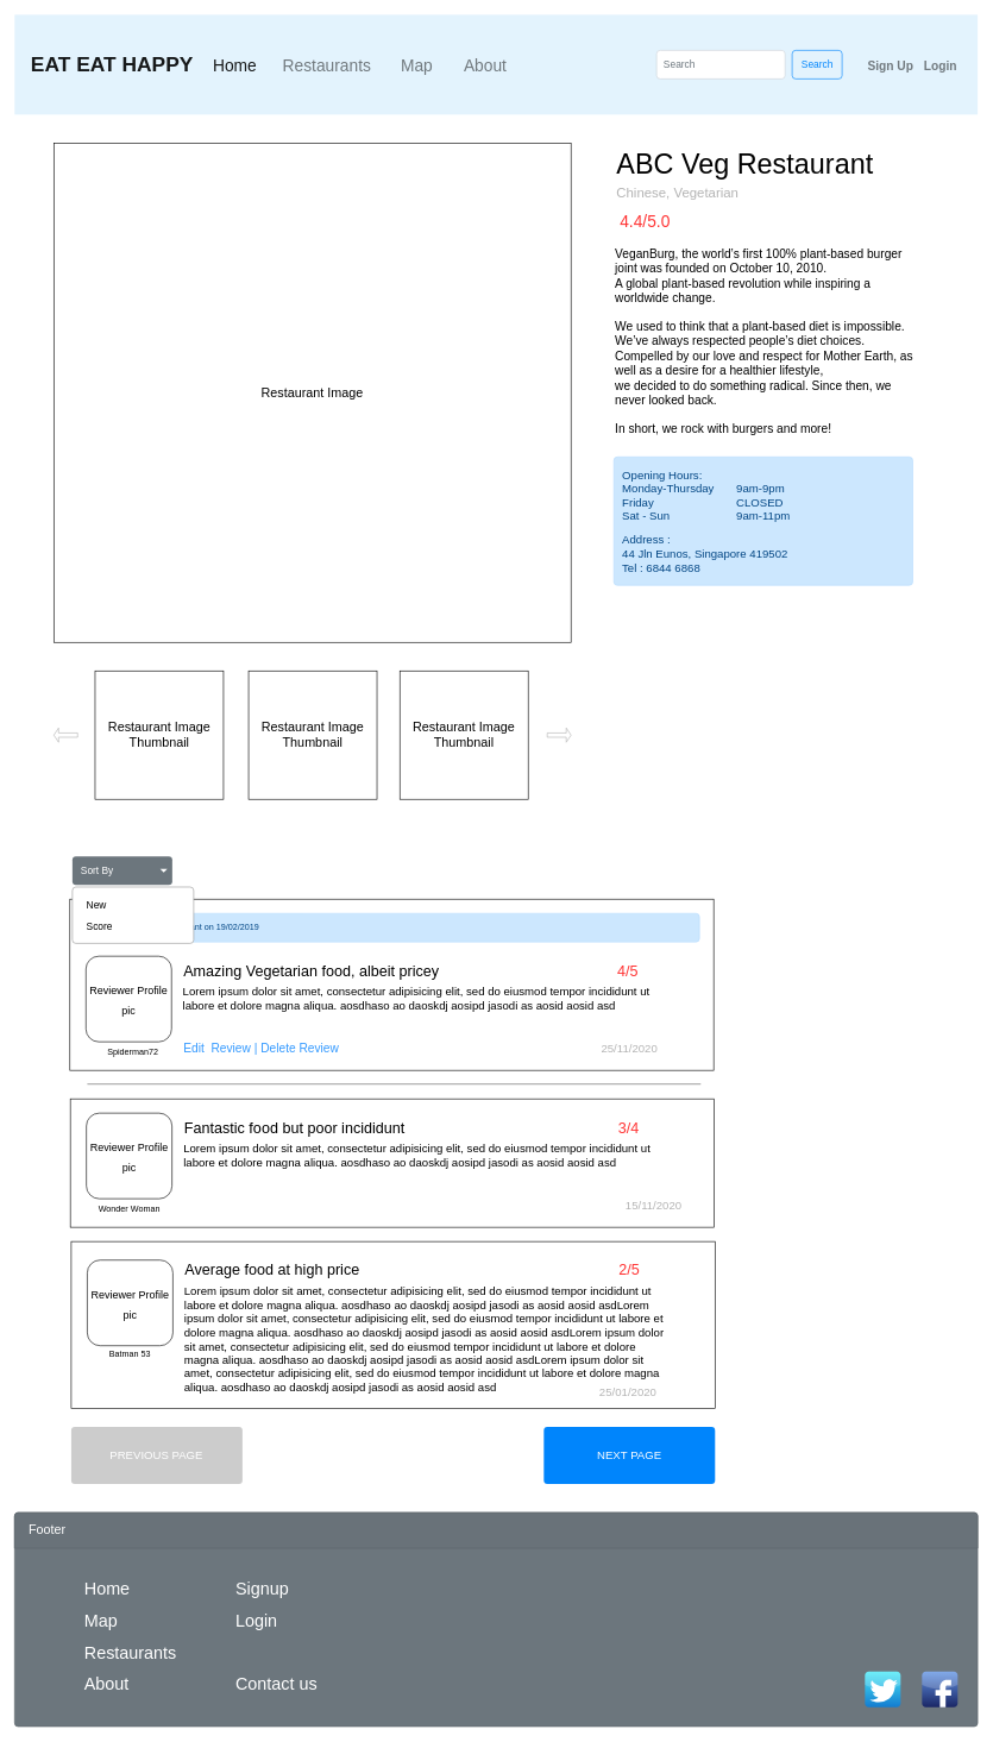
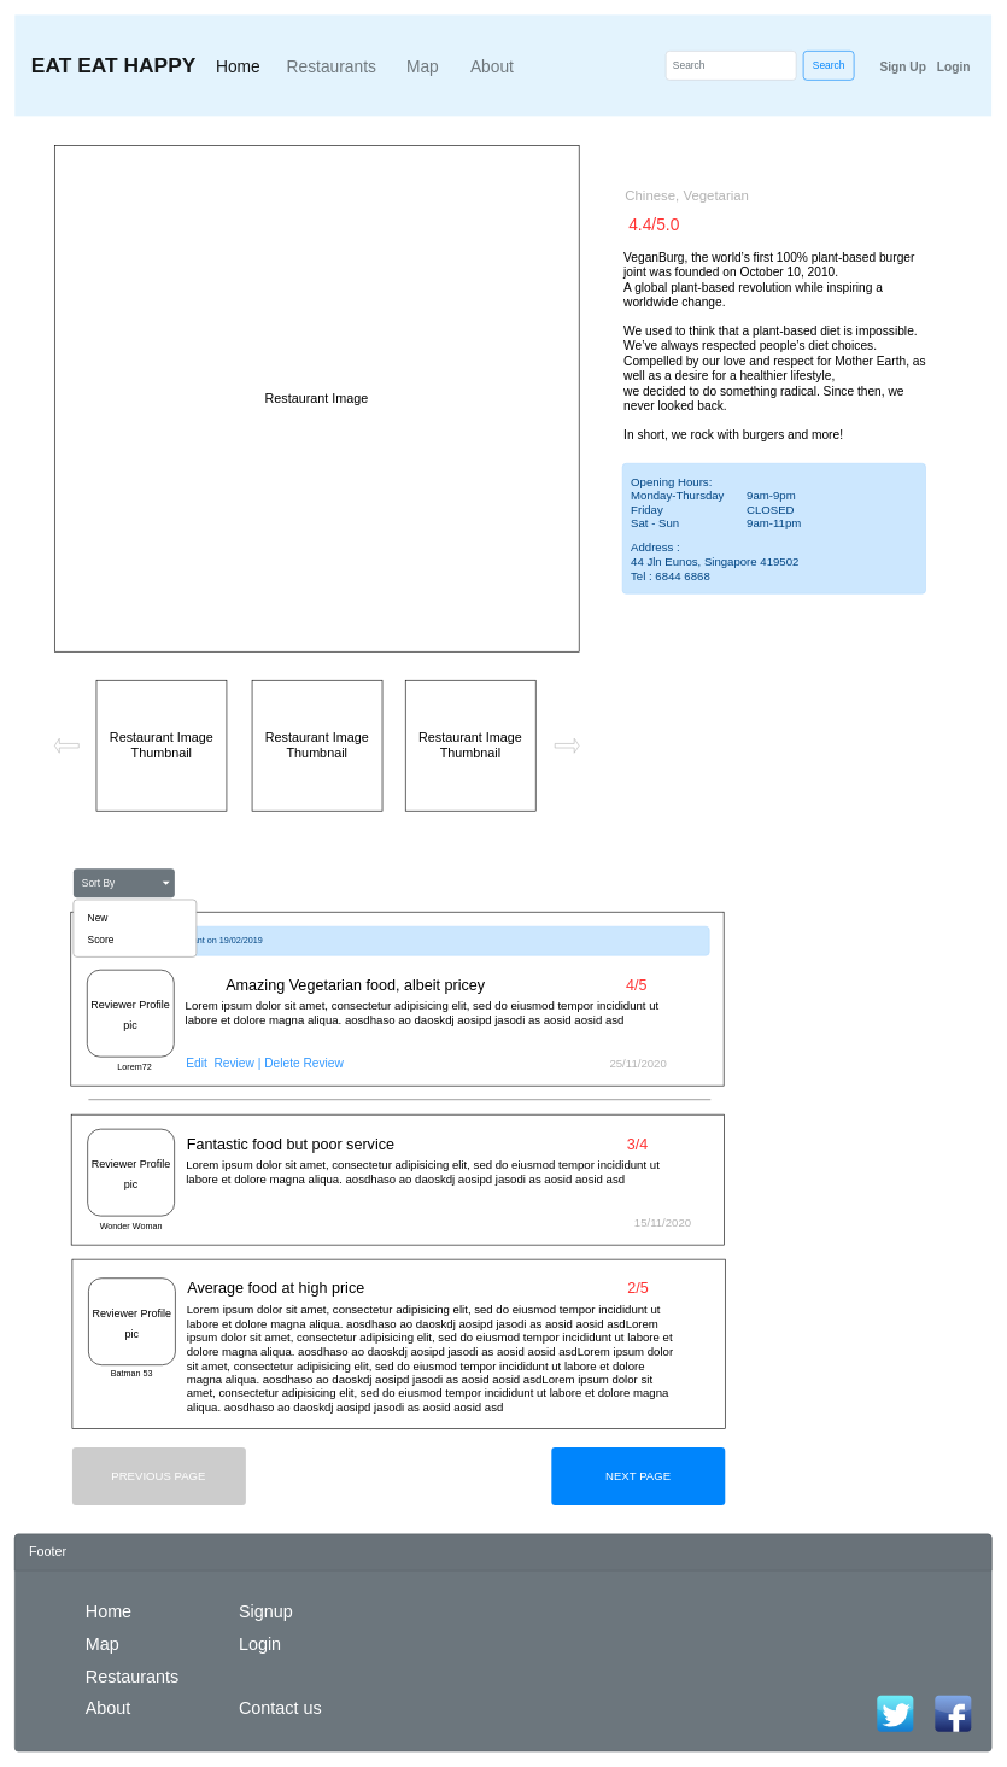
  <mxCell id="0" style=";html=1;" />
  <mxCell id="1" style=";html=1;" parent="0" />
  <mxCell id="2" value="&lt;font style=&quot;font-size: 29px&quot;&gt;&lt;b&gt;&amp;nbsp;EAT EAT HAPPY&lt;/b&gt;&lt;/font&gt;" style="html=1;shadow=0;dashed=0;fillColor=#E3F3FD;strokeColor=none;fontSize=16;fontColor=#161819;align=left;spacing=15;" parent="1" vertex="1"><mxGeometry width="1350" height="140" as="geometry" x="20" y="20" /></mxCell>
  <mxCell id="3" value="Home" style="fillColor=none;strokeColor=none;fontSize=23;fontColor=#161819;align=center;" parent="2" vertex="1"><mxGeometry width="70" height="40" relative="1" as="geometry"><mxPoint x="274" y="50" as="offset" /></mxGeometry></mxCell>
  <mxCell id="4" value="Restaurants" style="fillColor=none;strokeColor=none;fontSize=23;fontColor=#71797E;align=center;" parent="2" vertex="1"><mxGeometry width="70" height="40" relative="1" as="geometry"><mxPoint x="403" y="50" as="offset" /></mxGeometry></mxCell>
  <mxCell id="5" value="Map" style="fillColor=none;strokeColor=none;fontSize=23;fontColor=#71797E;align=center;spacingRight=0;" parent="2" vertex="1"><mxGeometry width="80" height="40" relative="1" as="geometry"><mxPoint x="524" y="50" as="offset" /></mxGeometry></mxCell>
  <mxCell id="6" value="About" style="fillColor=none;strokeColor=none;fontSize=23;fontColor=#71797E;align=center;" parent="2" vertex="1"><mxGeometry width="80" height="40" relative="1" as="geometry"><mxPoint x="620" y="50" as="offset" /></mxGeometry></mxCell>
  <mxCell id="7" value="Search" style="html=1;shadow=0;dashed=0;shape=mxgraph.bootstrap.rrect;rSize=5;fontSize=14;fontColor=#0085FC;strokeColor=#0085FC;fillColor=none;" parent="2" vertex="1"><mxGeometry x="1" width="70" height="40" relative="1" as="geometry"><mxPoint x="-260" y="50" as="offset" /></mxGeometry></mxCell>
  <mxCell id="8" value="Search" style="html=1;shadow=0;dashed=0;shape=mxgraph.bootstrap.rrect;rSize=5;fontSize=14;fontColor=#6C767D;strokeColor=#CED4DA;fillColor=#ffffff;align=left;spacing=10;" parent="2" vertex="1"><mxGeometry x="1" width="180" height="40" relative="1" as="geometry"><mxPoint x="-450" y="50" as="offset" /></mxGeometry></mxCell>
  <mxCell id="9" value="Sign Up" style="fillColor=none;strokeColor=none;fontSize=17;fontColor=#71797E;align=center;fontStyle=1" parent="2" vertex="1"><mxGeometry x="1193" y="23.333" width="70" height="93.333" as="geometry" /></mxCell>
  <mxCell id="10" value="Login" style="fillColor=none;strokeColor=none;fontSize=17;fontColor=#71797E;align=center;fontStyle=1" parent="2" vertex="1"><mxGeometry x="1263" y="23.333" width="70" height="93.333" as="geometry" /></mxCell>
  <mxCell id="11" value="" style="html=1;shadow=0;dashed=0;shape=mxgraph.bootstrap.rrect;rSize=5;strokeColor=#5B646A;html=1;whiteSpace=wrap;fillColor=#6C767D;fontColor=#ffffff;verticalAlign=bottom;align=left;spacing=20;spacingBottom=0;fontSize=14;" parent="1" vertex="1"><mxGeometry y="2120" width="1350" height="300" as="geometry" x="20" /></mxCell>
  <mxCell id="12" value="Footer" style="html=1;shadow=0;dashed=0;shape=mxgraph.bootstrap.topButton;rSize=5;perimeter=none;whiteSpace=wrap;fillColor=#697279;strokeColor=#5B646A;fontColor=#ffffff;resizeWidth=1;fontSize=18;align=left;spacing=20;" parent="11" vertex="1"><mxGeometry width="1350" height="50" relative="1" as="geometry" /></mxCell>
  <mxCell id="13" value="Home" style="fillColor=none;strokeColor=none;fontSize=24;align=left;spacing=10;fontColor=#FFFFFF;" parent="11" vertex="1"><mxGeometry x="88" y="90" width="80" height="30" as="geometry" /></mxCell>
  <mxCell id="14" value="Map" style="fillColor=none;strokeColor=none;fontSize=24;align=left;spacing=10;fontColor=#FFFFFF;" parent="11" vertex="1"><mxGeometry x="88" y="134" width="80" height="30" as="geometry" /></mxCell>
  <mxCell id="15" value="Restaurants" style="fillColor=none;strokeColor=none;fontSize=24;align=left;spacing=10;fontColor=#FFFFFF;" parent="11" vertex="1"><mxGeometry x="88" y="180" width="80" height="30" as="geometry" /></mxCell>
  <mxCell id="16" value="About" style="fillColor=none;strokeColor=none;fontSize=24;align=left;spacing=10;fontColor=#FFFFFF;" parent="11" vertex="1"><mxGeometry x="88" y="223" width="80" height="30" as="geometry" /></mxCell>
  <mxCell id="17" value="" style="dashed=0;outlineConnect=0;html=1;align=center;labelPosition=center;verticalLabelPosition=bottom;verticalAlign=top;shape=mxgraph.webicons.twitter;fillColor=#49EAF7;gradientColor=#137BD0;fontSize=24;fontColor=#FFFFFF;" parent="11" vertex="1"><mxGeometry x="1192" y="223" width="50" height="50" as="geometry" /></mxCell>
  <mxCell id="18" value="" style="dashed=0;outlineConnect=0;html=1;align=center;labelPosition=center;verticalLabelPosition=bottom;verticalAlign=top;shape=mxgraph.webicons.facebook;fillColor=#6294E4;gradientColor=#1A2665;fontSize=24;fontColor=#FFFFFF;" parent="11" vertex="1"><mxGeometry x="1272" y="223" width="50" height="50" as="geometry" /></mxCell>
  <mxCell id="19" value="Signup" style="fillColor=none;strokeColor=none;fontSize=24;align=left;spacing=10;fontColor=#FFFFFF;" parent="11" vertex="1"><mxGeometry x="300" y="90" width="80" height="30" as="geometry" /></mxCell>
  <mxCell id="20" value="Login" style="fillColor=none;strokeColor=none;fontSize=24;align=left;spacing=10;fontColor=#FFFFFF;" parent="11" vertex="1"><mxGeometry x="300" y="134" width="80" height="30" as="geometry" /></mxCell>
  <mxCell id="21" value="Contact us" style="fillColor=none;strokeColor=none;fontSize=24;align=left;spacing=10;fontColor=#FFFFFF;" parent="11" vertex="1"><mxGeometry x="300" y="223" width="80" height="30" as="geometry" /></mxCell>
  <mxCell id="22" value="Restaurant Image" style="whiteSpace=wrap;html=1;fontSize=18;rounded=0;" parent="1" vertex="1"><mxGeometry x="75" y="200" width="725" height="700" as="geometry" /></mxCell>
  <mxCell id="23" value="&lt;span&gt;Restaurant Image&lt;br&gt;Thumbnail&lt;br&gt;&lt;/span&gt;" style="rounded=0;whiteSpace=wrap;html=1;fontSize=18;" parent="1" vertex="1"><mxGeometry x="132.82" y="940" width="180" height="180" as="geometry" /></mxCell>
  <mxCell id="24" value="&lt;span&gt;Restaurant Image&lt;/span&gt;&lt;br&gt;&lt;span&gt;Thumbnail&lt;/span&gt;" style="rounded=0;whiteSpace=wrap;html=1;fontSize=18;" parent="1" vertex="1"><mxGeometry x="348" y="940" width="180" height="180" as="geometry" /></mxCell>
  <mxCell id="25" value="&lt;span&gt;Restaurant Image&lt;/span&gt;&lt;br&gt;&lt;span&gt;Thumbnail&lt;/span&gt;" style="rounded=0;whiteSpace=wrap;html=1;fontSize=18;" parent="1" vertex="1"><mxGeometry x="560" y="940" width="180" height="180" as="geometry" /></mxCell>
- <mxCell id="26" value="ABC Veg Restaurant" style="text;html=1;strokeColor=none;fillColor=none;align=left;verticalAlign=middle;whiteSpace=wrap;rounded=0;fontSize=39;" parent="1" vertex="1"><mxGeometry x="861.88" y="220" width="425" height="20" as="geometry" /></mxCell>
  <mxCell id="27" value="&lt;font&gt;Chinese, Vegetarian&amp;nbsp;&lt;/font&gt;" style="text;html=1;strokeColor=none;fillColor=none;align=left;verticalAlign=middle;whiteSpace=wrap;rounded=0;fontSize=19;fontColor=#B3B3B3;" parent="1" vertex="1"><mxGeometry x="861.88" y="260" width="380" height="20" as="geometry" /></mxCell>
  <mxCell id="28" value="4.4/5.0" style="text;html=1;strokeColor=none;fillColor=none;align=center;verticalAlign=middle;whiteSpace=wrap;rounded=0;fontSize=23;fontColor=#FF3333;" parent="1" vertex="1"><mxGeometry x="883.76" y="300" width="40" height="20" as="geometry" /></mxCell>
  <mxCell id="29" value="" style="rounded=0;whiteSpace=wrap;html=1;fontSize=23;fontColor=#FF3333;align=left;" parent="1" vertex="1"><mxGeometry x="97.5" y="1260" width="902.5" height="240" as="geometry" /></mxCell>
  <mxCell id="30" value="You reviewed this restaurant on 19/02/2019" style="html=1;shadow=0;dashed=0;shape=mxgraph.bootstrap.rrect;rSize=5;strokeColor=#B8DCFE;strokeWidth=1;fillColor=#CCE7FE;fontColor=#004583;whiteSpace=wrap;align=left;verticalAlign=middle;spacingLeft=10;" parent="1" vertex="1"><mxGeometry x="120" y="1280" width="860" height="40" as="geometry" /></mxCell>
  <mxCell id="31" value="&lt;font style=&quot;font-size: 15px&quot; color=&quot;#000000&quot;&gt;Reviewer Profile pic&lt;/font&gt;" style="rounded=1;whiteSpace=wrap;html=1;fontSize=23;fontColor=#FF3333;align=center;" parent="1" vertex="1"><mxGeometry x="120" y="1340" width="120" height="120" as="geometry" /></mxCell>
  <mxCell id="32" value="&lt;h1 style=&quot;text-align: left ; font-size: 16px&quot;&gt;&lt;font style=&quot;font-weight: normal&quot;&gt;Lorem ipsum dolor sit amet, consectetur adipisicing elit, sed do eiusmod tempor incididunt ut labore et dolore magna aliqua. aosdhaso ao daoskdj aosipd jasodi as aosid aosid asd&lt;/font&gt;&lt;/h1&gt;" style="text;html=1;strokeColor=none;fillColor=none;align=center;verticalAlign=middle;whiteSpace=wrap;rounded=0;fontSize=21;" parent="1" vertex="1"><mxGeometry x="255" y="1390" width="680" height="20" as="geometry" /></mxCell>
- <mxCell id="33" value="Amazing Vegetarian food, albeit pricey" style="text;html=1;strokeColor=none;fillColor=none;align=left;verticalAlign=middle;whiteSpace=wrap;rounded=0;fontSize=21;" parent="1" vertex="1"><mxGeometry x="255" y="1351" width="440" height="20" as="geometry" /></mxCell>
+ <mxCell id="33" value="Amazing Vegetarian food, albeit pricey" style="text;html=1;strokeColor=none;fillColor=none;align=left;verticalAlign=middle;whiteSpace=wrap;rounded=0;fontSize=21;" parent="1" vertex="1"><mxGeometry x="310" y="1351" width="440" height="20" as="geometry" /></mxCell>
  <mxCell id="34" value="&lt;font color=&quot;#3399ff&quot; style=&quot;font-size: 17px;&quot;&gt;Edit&amp;nbsp; Review | Delete Review&lt;/font&gt;" style="text;html=1;strokeColor=none;fillColor=none;align=left;verticalAlign=middle;whiteSpace=wrap;rounded=0;fontSize=17;fontColor=#000000;" parent="1" vertex="1"><mxGeometry x="255" y="1460" width="345" height="20" as="geometry" /></mxCell>
  <mxCell id="35" value="4/5" style="text;html=1;strokeColor=none;fillColor=none;align=center;verticalAlign=middle;whiteSpace=wrap;rounded=0;fontSize=21;fontColor=#FF3333;" parent="1" vertex="1"><mxGeometry x="860" y="1351" width="40" height="20" as="geometry" /></mxCell>
  <mxCell id="36" value="" style="line;strokeWidth=2;html=1;fontSize=17;align=left;fontColor=#E6E6E6;strokeColor=#B3B3B3;" parent="1" vertex="1"><mxGeometry x="121.88" y="1514" width="860" height="10" as="geometry" /></mxCell>
  <mxCell id="37" value="" style="group" parent="1" vertex="1" connectable="0"><mxGeometry x="98.13" y="1540" width="902.5" height="180" as="geometry" /></mxCell>
  <mxCell id="38" value="" style="rounded=0;whiteSpace=wrap;html=1;fontSize=23;fontColor=#FF3333;align=left;" parent="37" vertex="1"><mxGeometry width="902.5" height="180" as="geometry" /></mxCell>
  <mxCell id="39" value="&lt;font style=&quot;font-size: 15px&quot; color=&quot;#000000&quot;&gt;Reviewer Profile pic&lt;/font&gt;" style="rounded=1;whiteSpace=wrap;html=1;fontSize=23;fontColor=#FF3333;align=center;" parent="37" vertex="1"><mxGeometry x="22.5" y="20" width="120" height="120" as="geometry" /></mxCell>
  <mxCell id="40" value="&lt;h1 style=&quot;text-align: left ; font-size: 16px&quot;&gt;&lt;font style=&quot;font-weight: normal&quot;&gt;Lorem ipsum dolor sit amet, consectetur adipisicing elit, sed do eiusmod tempor incididunt ut labore et dolore magna aliqua. aosdhaso ao daoskdj aosipd jasodi as aosid aosid asd&lt;/font&gt;&lt;/h1&gt;" style="text;html=1;strokeColor=none;fillColor=none;align=center;verticalAlign=middle;whiteSpace=wrap;rounded=0;fontSize=21;" parent="37" vertex="1"><mxGeometry x="157.5" y="70" width="680" height="20" as="geometry" /></mxCell>
- <mxCell id="41" value="Fantastic food but poor incididunt" style="text;html=1;strokeColor=none;fillColor=none;align=left;verticalAlign=middle;whiteSpace=wrap;rounded=0;fontSize=21;" parent="37" vertex="1"><mxGeometry x="157.5" y="31" width="440" height="20" as="geometry" /></mxCell>
+ <mxCell id="41" value="Fantastic food but poor service" style="text;html=1;strokeColor=none;fillColor=none;align=left;verticalAlign=middle;whiteSpace=wrap;rounded=0;fontSize=21;" parent="37" vertex="1"><mxGeometry x="157.5" y="31" width="440" height="20" as="geometry" /></mxCell>
  <mxCell id="42" value="3/4" style="text;html=1;strokeColor=none;fillColor=none;align=center;verticalAlign=middle;whiteSpace=wrap;rounded=0;fontSize=21;fontColor=#FF3333;" parent="37" vertex="1"><mxGeometry x="762.5" y="31" width="40" height="20" as="geometry" /></mxCell>
  <mxCell id="43" value="&lt;span style=&quot;font-size: 16px ; text-align: left&quot;&gt;15/11/2020&lt;/span&gt;" style="text;html=1;strokeColor=none;fillColor=none;align=center;verticalAlign=middle;whiteSpace=wrap;rounded=0;fontSize=16;fontColor=#B3B3B3;" vertex="1" parent="37"><mxGeometry x="797.5" y="140" width="40" height="20" as="geometry" /></mxCell>
  <mxCell id="44" value="Wonder Woman" style="text;html=1;strokeColor=none;fillColor=none;align=center;verticalAlign=middle;whiteSpace=wrap;rounded=0;" vertex="1" parent="37"><mxGeometry x="33.44" y="144" width="98.13" height="20" as="geometry" /></mxCell>
  <mxCell id="45" value="&lt;div&gt;&lt;font color=&quot;#000000&quot;&gt;VeganBurg, the world’s first 100% plant-based burger joint was founded on October 10, 2010.&amp;nbsp;&lt;/font&gt;&lt;/div&gt;&lt;div&gt;&lt;font color=&quot;#000000&quot;&gt;A global plant-based revolution while inspiring a worldwide change.&amp;nbsp;&lt;/font&gt;&lt;/div&gt;&lt;div&gt;&lt;font color=&quot;#000000&quot;&gt;&lt;br&gt;&lt;/font&gt;&lt;/div&gt;&lt;div&gt;&lt;font color=&quot;#000000&quot;&gt;We used to think that a plant-based diet is impossible. We’ve always respected people’s diet choices.&amp;nbsp;&lt;/font&gt;&lt;/div&gt;&lt;div&gt;&lt;font color=&quot;#000000&quot;&gt;Compelled by our love and respect for Mother Earth, as well as a desire for a healthier lifestyle,&amp;nbsp;&lt;/font&gt;&lt;/div&gt;&lt;div&gt;&lt;font color=&quot;#000000&quot;&gt;we decided to do something radical. Since then, we never looked back.&lt;/font&gt;&lt;/div&gt;&lt;div&gt;&lt;font color=&quot;#000000&quot;&gt;&lt;br&gt;&lt;/font&gt;&lt;/div&gt;&lt;div&gt;&lt;font color=&quot;#000000&quot;&gt;In short, we rock with burgers and more!&lt;/font&gt;&lt;/div&gt;" style="text;html=1;strokeColor=none;fillColor=none;align=left;verticalAlign=top;whiteSpace=wrap;rounded=0;fontSize=17;fontColor=#E6E6E6;" parent="1" vertex="1"><mxGeometry x="860" y="340" width="420" height="620" as="geometry" /></mxCell>
  <mxCell id="46" value="" style="shape=singleArrow;whiteSpace=wrap;html=1;strokeColor=#B3B3B3;fontSize=17;fontColor=#E6E6E6;align=left;" parent="1" vertex="1"><mxGeometry x="766.67" y="1020" width="33.33" height="20" as="geometry" /></mxCell>
  <mxCell id="47" value="" style="shape=singleArrow;direction=west;whiteSpace=wrap;html=1;strokeColor=#B3B3B3;fontSize=17;fontColor=#E6E6E6;align=left;" parent="1" vertex="1"><mxGeometry x="75" y="1020" width="33.33" height="20" as="geometry" /></mxCell>
  <mxCell id="48" value="" style="rounded=0;whiteSpace=wrap;html=1;fontSize=23;fontColor=#FF3333;align=left;" parent="1" vertex="1"><mxGeometry x="99.38" y="1740" width="902.5" height="234" as="geometry" /></mxCell>
  <mxCell id="49" value="&lt;font style=&quot;font-size: 15px&quot; color=&quot;#000000&quot;&gt;Reviewer Profile pic&lt;/font&gt;" style="rounded=1;whiteSpace=wrap;html=1;fontSize=23;fontColor=#FF3333;align=center;" parent="1" vertex="1"><mxGeometry x="121.88" y="1766" width="120" height="120" as="geometry" /></mxCell>
  <mxCell id="50" value="Average food at high price" style="text;html=1;strokeColor=none;fillColor=none;align=left;verticalAlign=middle;whiteSpace=wrap;rounded=0;fontSize=21;" parent="1" vertex="1"><mxGeometry x="256.88" y="1766" width="440" height="26" as="geometry" /></mxCell>
  <mxCell id="51" value="2/5" style="text;html=1;strokeColor=none;fillColor=none;align=center;verticalAlign=middle;whiteSpace=wrap;rounded=0;fontSize=21;fontColor=#FF3333;" parent="1" vertex="1"><mxGeometry x="861.88" y="1766" width="40" height="26" as="geometry" /></mxCell>
  <mxCell id="52" value="&lt;h1 style=&quot;text-align: left ; font-size: 16px&quot;&gt;&lt;span style=&quot;font-weight: normal&quot;&gt;&lt;font&gt;Lorem ipsum dolor sit amet, consectetur adipisicing elit, sed do eiusmod tempor incididunt ut labore et dolore magna aliqua. aosdhaso ao daoskdj aosipd jasodi as aosid aosid asd&lt;/font&gt;Lorem ipsum dolor sit amet, consectetur adipisicing elit, sed do eiusmod tempor incididunt ut labore et dolore magna aliqua. aosdhaso ao daoskdj aosipd jasodi as aosid aosid asdLorem ipsum dolor sit amet, consectetur adipisicing elit, sed do eiusmod tempor incididunt ut labore et dolore magna aliqua. aosdhaso ao daoskdj aosipd jasodi as aosid aosid asdLorem ipsum dolor sit amet, consectetur adipisicing elit, sed do eiusmod tempor incididunt ut labore et dolore magna aliqua. aosdhaso ao daoskdj aosipd jasodi as aosid aosid asd&lt;/span&gt;&lt;/h1&gt;" style="text;html=1;strokeColor=none;fillColor=none;align=center;verticalAlign=middle;whiteSpace=wrap;rounded=0;fontSize=21;" parent="1" vertex="1"><mxGeometry x="256.88" y="1792" width="680" height="169" as="geometry" /></mxCell>
  <mxCell id="53" value="NEXT PAGE" style="html=1;shadow=0;dashed=0;shape=mxgraph.bootstrap.rrect;rSize=5;strokeColor=none;strokeWidth=1;fillColor=#0085FC;fontColor=#FFFFFF;whiteSpace=wrap;align=center;verticalAlign=middle;spacingLeft=0;fontStyle=0;fontSize=16;spacing=5;labelBackgroundColor=none;" parent="1" vertex="1"><mxGeometry x="761.88" y="2000" width="240" height="80" as="geometry" /></mxCell>
  <mxCell id="54" value="PREVIOUS PAGE" style="html=1;shadow=0;dashed=0;shape=mxgraph.bootstrap.rrect;rSize=5;strokeColor=none;strokeWidth=1;fontColor=#FFFFFF;whiteSpace=wrap;align=center;verticalAlign=middle;spacingLeft=0;fontStyle=0;fontSize=16;spacing=5;labelBackgroundColor=none;fillColor=#CCCCCC;" parent="1" vertex="1"><mxGeometry x="99.38" y="2000" width="240" height="80" as="geometry" /></mxCell>
  <mxCell id="55" value="&lt;font&gt;&lt;span style=&quot;font-size: 16px&quot;&gt;Opening Hours:&lt;/span&gt;&lt;br&gt;&lt;span style=&quot;font-size: 16px&quot;&gt;Monday-Thursday&amp;nbsp; &amp;nbsp; &amp;nbsp; &amp;nbsp;9am-9pm&lt;/span&gt;&lt;br&gt;&lt;span style=&quot;font-size: 16px&quot;&gt;Friday&amp;nbsp; &amp;nbsp; &amp;nbsp; &amp;nbsp; &amp;nbsp; &amp;nbsp; &amp;nbsp; &amp;nbsp; &amp;nbsp; &amp;nbsp; &amp;nbsp; &amp;nbsp; &amp;nbsp; CLOSED&lt;/span&gt;&lt;br&gt;&lt;span style=&quot;font-size: 16px&quot;&gt;Sat - Sun&amp;nbsp; &amp;nbsp; &amp;nbsp; &amp;nbsp; &amp;nbsp; &amp;nbsp; &amp;nbsp; &amp;nbsp; &amp;nbsp; &amp;nbsp; &amp;nbsp;9am-11pm&lt;/span&gt;&lt;br&gt;&lt;br&gt;&lt;span style=&quot;font-size: 16px&quot;&gt;Address :&lt;/span&gt;&lt;br&gt;&lt;span style=&quot;font-size: 16px&quot;&gt;44 Jln Eunos, Singapore 419502 &lt;br&gt;Tel :&amp;nbsp;&lt;/span&gt;&lt;span style=&quot;font-size: 16px&quot;&gt;6844 6868&lt;/span&gt;&lt;br&gt;&lt;/font&gt;" style="html=1;shadow=0;dashed=0;shape=mxgraph.bootstrap.rrect;rSize=5;strokeColor=#B8DCFE;strokeWidth=1;fillColor=#CCE7FE;fontColor=#004583;whiteSpace=wrap;align=left;verticalAlign=middle;spacingLeft=10;" parent="1" vertex="1"><mxGeometry x="860" y="640" width="419" height="180" as="geometry" /></mxCell>
  <mxCell id="56" value="&lt;span style=&quot;font-size: 16px; text-align: left;&quot;&gt;25/11/2020&lt;/span&gt;" style="text;html=1;strokeColor=none;fillColor=none;align=center;verticalAlign=middle;whiteSpace=wrap;rounded=0;fontSize=16;fontColor=#B3B3B3;" vertex="1" parent="1"><mxGeometry x="861.88" y="1460" width="40" height="20" as="geometry" /></mxCell>
- <mxCell id="57" value="&lt;span style=&quot;font-size: 16px ; text-align: left&quot;&gt;25/01/2020&lt;/span&gt;" style="text;html=1;strokeColor=none;fillColor=none;align=center;verticalAlign=middle;whiteSpace=wrap;rounded=0;fontSize=16;fontColor=#B3B3B3;" vertex="1" parent="1"><mxGeometry x="860" y="1941" width="40" height="20" as="geometry" /></mxCell>
  <mxCell id="58" value="" style="group" vertex="1" connectable="0" parent="1"><mxGeometry x="101" y="1200" width="170" height="122" as="geometry" /></mxCell>
  <mxCell id="59" value="Sort By" style="html=1;shadow=0;dashed=0;shape=mxgraph.bootstrap.rrect;rSize=5;strokeColor=none;strokeWidth=1;fillColor=#6C767D;fontColor=#ffffff;whiteSpace=wrap;align=left;verticalAlign=middle;fontStyle=0;fontSize=14;spacingLeft=10;" vertex="1" parent="58"><mxGeometry width="140" height="40" as="geometry" /></mxCell>
  <mxCell id="60" value="" style="shape=triangle;direction=south;fillColor=#ffffff;strokeColor=none;perimeter=none;" vertex="1" parent="59"><mxGeometry x="1" y="0.5" width="10" height="5" relative="1" as="geometry"><mxPoint x="-17" y="-2.5" as="offset" /></mxGeometry></mxCell>
  <mxCell id="61" value="" style="html=1;shadow=0;dashed=0;shape=mxgraph.bootstrap.rrect;rSize=5;fillColor=#ffffff;strokeColor=#999999;fontSize=36;fontColor=#000000;" vertex="1" parent="58"><mxGeometry y="43" width="170" height="79" as="geometry" /></mxCell>
  <mxCell id="62" value="New" style="fillColor=none;strokeColor=none;align=left;spacing=20;fontSize=14;" vertex="1" parent="61"><mxGeometry width="170" height="30" relative="1" as="geometry"><mxPoint y="10" as="offset" /></mxGeometry></mxCell>
  <mxCell id="63" value="Score" style="fillColor=none;strokeColor=none;align=left;spacing=20;fontSize=14;" vertex="1" parent="61"><mxGeometry width="170" height="30" relative="1" as="geometry"><mxPoint y="40" as="offset" /></mxGeometry></mxCell>
- <mxCell id="64" value="Spiderman72" style="text;html=1;strokeColor=none;fillColor=none;align=center;verticalAlign=middle;whiteSpace=wrap;rounded=0;" vertex="1" parent="1"><mxGeometry x="166" y="1464" width="40" height="20" as="geometry" /></mxCell>
+ <mxCell id="64" value="Lorem72" style="text;html=1;strokeColor=none;fillColor=none;align=center;verticalAlign=middle;whiteSpace=wrap;rounded=0;" vertex="1" parent="1"><mxGeometry x="166" y="1464" width="40" height="20" as="geometry" /></mxCell>
  <mxCell id="65" value="Batman 53" style="text;html=1;strokeColor=none;fillColor=none;align=center;verticalAlign=middle;whiteSpace=wrap;rounded=0;" vertex="1" parent="1"><mxGeometry x="132.82" y="1888" width="98.13" height="20" as="geometry" /></mxCell>
